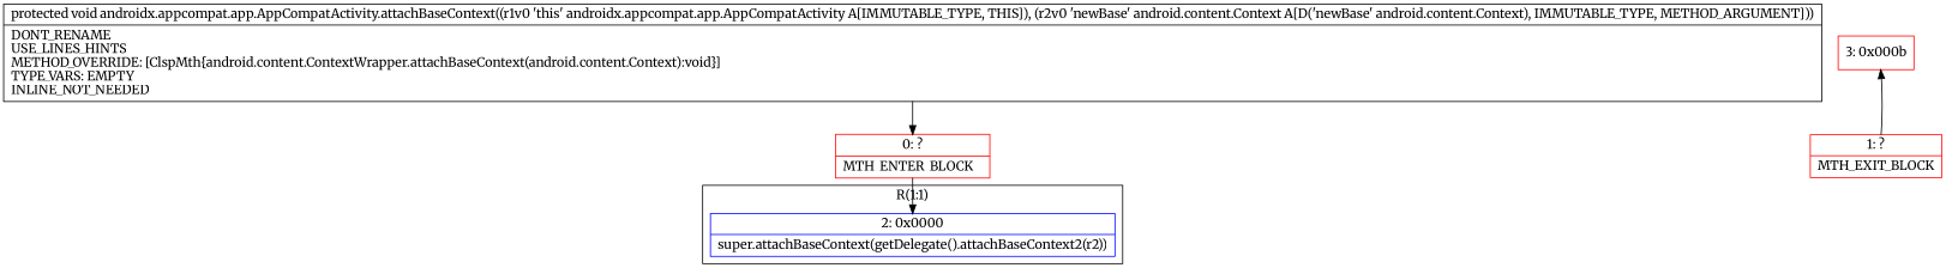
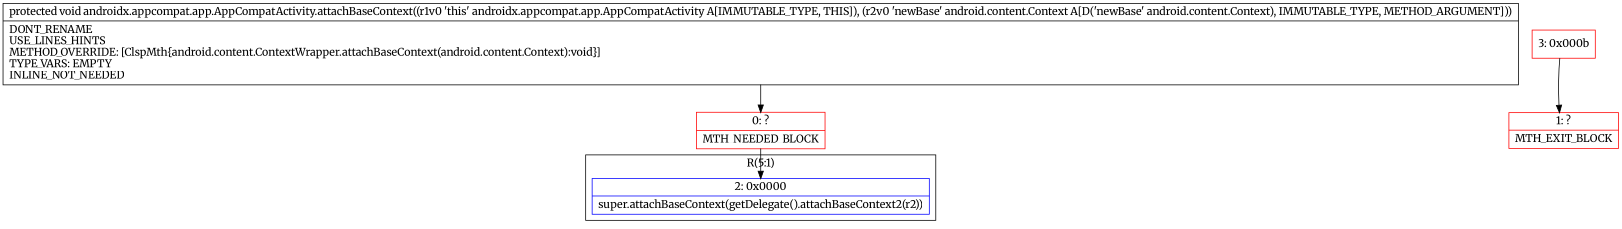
  digraph {
    fontname=Merriweather
    node [color=red fontname=Merriweather shape=record]
    edge [fontname=Merriweather]
    n1 [color=blue label="{2\:\ 0x0000|super.attachBaseContext(getDelegate().attachBaseContext2(r2))\l}"]
    n2 [label="{3\:\ 0x000b}"]
    n3 [label="{1\:\ ?|MTH_EXIT_BLOCK\l}"]
-   n4 [label="{0\:\ ?|MTH_ENTER_BLOCK\l}"]
+   n4 [label="{0\:\ ?|MTH_NEEDED_BLOCK\l}"]
    n5 [label="{protected void androidx.appcompat.app.AppCompatActivity.attachBaseContext((r1v0 'this' androidx.appcompat.app.AppCompatActivity A[IMMUTABLE_TYPE, THIS]), (r2v0 'newBase' android.content.Context A[D('newBase' android.content.Context), IMMUTABLE_TYPE, METHOD_ARGUMENT]))  | DONT_RENAME\lUSE_LINES_HINTS\lMETHOD_OVERRIDE: [ClspMth\{android.content.ContextWrapper.attachBaseContext(android.content.Context):void\}]\lTYPE_VARS: EMPTY\lINLINE_NOT_NEEDED\l}" color=""]
    subgraph cluster_1 {
-     label="R(1:1)"
+     label="R(5:1)"
      n1
    }
-   n3 -> n2
+   n2 -> n3
    n4 -> n1
    n5 -> n4
  }
